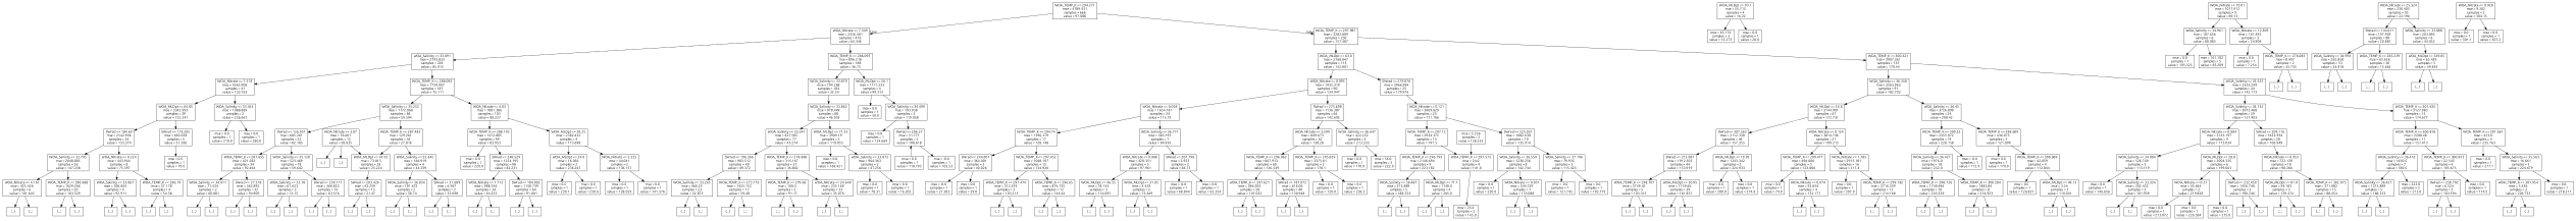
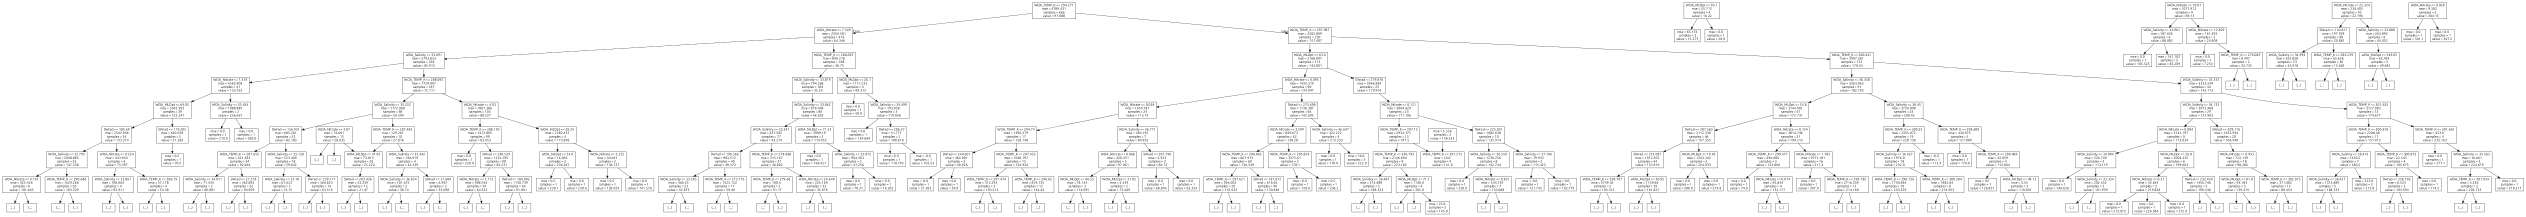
  digraph {
    fontname=Ubuntu
    node [fontname=Ubuntu shape=box]
    edge [fontname=Ubuntu]
    n1 [label="WOA_TEMP_K <= 294.271\nmse = 4789.431\nsamples = 666\nvalue = 97.088"]
    n2 [label="WOA_Nitrate <= 7.549\nmse = 2556.581\nsamples = 416\nvalue = 64.346"]
    n3 [label="WOA_TEMP_K <= 297.987\nmse = 3282.809\nsamples = 250\nvalue = 157.487"]
    n4 [label="WOA_Salinity <= 33.691\nmse = 2793.833\nsamples = 228\nvalue = 85.915"]
    n5 [label="WOA_TEMP_K <= 286.095\nmse = 896.218\nsamples = 188\nvalue = 36.75"]
    n6 [label="WOA_MLDpt <= 63.0\nmse = 2168.847\nsamples = 115\nvalue = 142.801"]
    n7 [label="WOA_TEMP_K <= 300.621\nmse = 3907.361\nsamples = 135\nvalue = 170.44"]
    n8 [label="WOA_Nitrate <= 7.518\nmse = 4565.908\nsamples = 41\nvalue = 133.763"]
    n9 [label="WOA_TEMP_K <= 288.092\nmse = 1759.997\nsamples = 187\nvalue = 75.111"]
    n10 [label="WOA_Salinity <= 33.879\nmse = 794.268\nsamples = 184\nvalue = 35.24"]
    n11 [label="WOA_MLDpt <= 26.1\nmse = 1111.233\nsamples = 4\nvalue = 99.313"]
    n12 [label="WOA_MLDpt <= 64.05\nmse = 3342.993\nsamples = 39\nvalue = 122.241"]
    n13 [label="WOA_Salinity <= 33.424\nmse = 1088.889\nsamples = 2\nvalue = 256.667"]
    n14 [label="WOA_Salinity <= 35.252\nmse = 1172.068\nsamples = 84\nvalue = 59.594"]
    n15 [label="WOA_Nitrate <= 4.03\nmse = 1881.386\nsamples = 103\nvalue = 88.227"]
    n16 [label="SWrad <= 184.69\nmse = 2542.946\nsamples = 34\nvalue = 133.374"]
    n17 [label="SWrad <= 119.205\nmse = 630.058\nsamples = 5\nvalue = 31.586"]
    n18 [label="mse = 0.0\nsamples = 1\nvalue = 210.0"]
    n19 [label="mse = 0.0\nsamples = 1\nvalue = 280.0"]
    n20 [label="WOA_Salinity <= 32.795\nmse = 2048.885\nsamples = 26\nvalue = 147.238"]
    n21 [label="WOA_Nitrate <= 0.224\nmse = 443.944\nsamples = 8\nvalue = 75.397"]
    n22 [label="mse = 0.0\nsamples = 1\nvalue = 70.0"]
    n23 [label="WOA_TEMP_K <= 290.688\nmse = 1629.266\nsamples = 20\nvalue = 163.329"]
    n24 [label="WOA_Nitrate <= 4.167\nmse = 425.426\nsamples = 6\nvalue = 101.645"]
    n25 [label="WOA_TEMP_K <= 286.19\nmse = 37.178\nsamples = 4\nvalue = 54.38"]
    n26 [label="WOA_Salinity <= 33.067\nmse = 108.064\nsamples = 4\nvalue = 92.911"]
    n27 [label="(...)"]
    n28 [label="(...)"]
    n29 [label="(...)"]
    n30 [label="(...)"]
    n31 [label="(...)"]
    n32 [label="(...)"]
    n33 [label="(...)"]
    n34 [label="(...)"]
    n35 [label="WOA_MLDpt <= 93.1\nmse = 55.713\nsamples = 4\nvalue = 16.22"]
    n36 [label="mse = 65.176\nsamples = 3\nvalue = 15.275"]
    n37 [label="mse = 0.0\nsamples = 1\nvalue = 20.0"]
    n38 [label="SWrad <= 126.931\nmse = 685.261\nsamples = 52\nvalue = 82.183"]
    n39 [label="WOA_TEMP_K <= 287.483\nmse = 129.261\nsamples = 32\nvalue = 27.816"]
    n40 [label="WOA_TEMP_K <= 288.192\nmse = 1472.805\nsamples = 99\nvalue = 83.953"]
    n41 [label="WOA_MLDpt <= 29.25\nmse = 2382.435\nsamples = 4\nvalue = 173.698"]
    n42 [label="WOA_TEMP_K <= 287.655\nmse = 421.583\nsamples = 34\nvalue = 92.464"]
    n43 [label="WOA_Salinity <= 35.128\nmse = 523.469\nsamples = 18\nvalue = 59.642"]
    n44 [label="WOA_MLDpt <= 47.05\nmse = 73.813\nsamples = 28\nvalue = 25.224"]
    n45 [label="WOA_Salinity <= 35.642\nmse = 166.919\nsamples = 4\nvalue = 44.339"]
    n46 [label="SWrad <= 27.518\nmse = 362.892\nsamples = 32\nvalue = 94.909"]
    n47 [label="WOA_Salinity <= 34.011\nmse = 71.434\nsamples = 2\nvalue = 60.081"]
    n48 [label="SWrad <= 239.117\nmse = 366.823\nsamples = 16\nvalue = 63.516"]
    n49 [label="WOA_Salinity <= 35.18\nmse = 61.623\nsamples = 2\nvalue = 13.15"]
    n50 [label="(...)"]
    n51 [label="(...)"]
    n52 [label="(...)"]
    n53 [label="(...)"]
    n54 [label="(...)"]
    n55 [label="(...)"]
    n56 [label="(...)"]
    n57 [label="(...)"]
    n58 [label="SWrad <= 203.426\nmse = 43.259\nsamples = 15\nvalue = 21.47"]
    n59 [label="SWrad <= 51.689\nmse = 6.967\nsamples = 2\nvalue = 35.698"]
    n60 [label="WOA_Salinity <= 36.834\nmse = 101.672\nsamples = 2\nvalue = 58.74"]
    n61 [label="WOA_Nitrate <= 3.07\nmse = 76.601\nsamples = 13\nvalue = 28.835"]
    n62 [label="(...)"]
    n63 [label="(...)"]
    n64 [label="(...)"]
    n65 [label="(...)"]
    n66 [label="(...)"]
    n67 [label="(...)"]
    n68 [label="(...)"]
    n69 [label="(...)"]
    n70 [label="mse = 0.0\nsamples = 1\nvalue = 220.0"]
    n71 [label="SWrad <= 240.529\nmse = 1254.195\nsamples = 98\nvalue = 82.231"]
    n72 [label="WOA_MLDpt <= 24.0\nmse = 16.056\nsamples = 2\nvalue = 236.267"]
    n73 [label="WOA_Nitrate <= 5.225\nmse = 44.041\nsamples = 2\nvalue = 136.157"]
    n74 [label="SWrad <= 104.002\nmse = 1150.739\nsamples = 64\nvalue = 91.001"]
    n75 [label="WOA_Nitrate <= 1.712\nmse = 988.764\nsamples = 34\nvalue = 64.355"]
    n76 [label="(...)"]
    n77 [label="(...)"]
    n78 [label="(...)"]
    n79 [label="(...)"]
    n80 [label="mse = 0.0\nsamples = 1\nvalue = 230.6"]
    n81 [label="mse = 0.0\nsamples = 1\nvalue = 239.1"]
    n82 [label="mse = 0.0\nsamples = 1\nvalue = 141.576"]
    n83 [label="mse = 0.0\nsamples = 1\nvalue = 128.029"]
    n84 [label="WOA_Salinity <= 33.862\nmse = 978.449\nsamples = 80\nvalue = 46.033"]
    n85 [label="mse = 0.0\nsamples = 1\nvalue = 50.0"]
    n86 [label="WOA_Salinity <= 34.499\nmse = 193.938\nsamples = 3\nvalue = 119.038"]
    n87 [label="WOA_Salinity <= 33.547\nmse = 657.585\nsamples = 77\nvalue = 43.274"]
    n88 [label="WOA_MLDpt <= 71.55\nmse = 3909.19\nsamples = 3\nvalue = 119.955"]
    n89 [label="SWrad <= 196.366\nmse = 903.512\nsamples = 40\nvalue = 49.372"]
    n90 [label="WOA_TEMP_K <= 278.868\nmse = 315.167\nsamples = 37\nvalue = 36.802"]
    n91 [label="mse = 0.0\nsamples = 1\nvalue = 168.421"]
    n92 [label="WOA_Salinity <= 33.872\nmse = 964.363\nsamples = 2\nvalue = 47.256"]
    n93 [label="WOA_TEMP_K <= 273.176\nmse = 1425.152\nsamples = 17\nvalue = 59.48"]
    n94 [label="WOA_Salinity <= 33.265\nmse = 460.25\nsamples = 23\nvalue = 42.873"]
    n95 [label="WOA_Nitrate <= 24.649\nmse = 225.169\nsamples = 35\nvalue = 35.076"]
    n96 [label="WOA_TEMP_K <= 279.68\nmse = 100.4\nsamples = 2\nvalue = 91.17"]
    n97 [label="(...)"]
    n98 [label="(...)"]
    n99 [label="(...)"]
    n100 [label="(...)"]
    n101 [label="(...)"]
    n102 [label="(...)"]
    n103 [label="(...)"]
    n104 [label="(...)"]
    n105 [label="mse = 0.0\nsamples = 1\nvalue = 16.202"]
    n106 [label="mse = 0.0\nsamples = 1\nvalue = 78.31"]
    n107 [label="WOA_Nitrate <= 10.01\nmse = 1017.912\nsamples = 9\nvalue = 69.13"]
    n108 [label="WOA_Salinity <= 34.961\nmse = 187.636\nsamples = 6\nvalue = 88.083"]
    n109 [label="WOA_Nitrate <= 12.309\nmse = 161.492\nsamples = 3\nvalue = 24.908"]
    n110 [label="WOA_Nitrate <= 25.324\nmse = 230.405\nsamples = 95\nvalue = 22.196"]
    n111 [label="SWrad <= 144.611\nmse = 197.929\nsamples = 89\nvalue = 20.881"]
    n112 [label="WOA_Salinity <= 33.888\nmse = 263.892\nsamples = 6\nvalue = 44.052"]
    n113 [label="mse = 0.0\nsamples = 1\nvalue = 105.325"]
    n114 [label="mse = 161.102\nsamples = 5\nvalue = 85.209"]
    n115 [label="mse = 0.0\nsamples = 1\nvalue = 7.254"]
    n116 [label="WOA_TEMP_K <= 276.085\nmse = 8.497\nsamples = 2\nvalue = 33.735"]
    n117 [label="(...)"]
    n118 [label="(...)"]
    n119 [label="WOA_Salinity <= 34.994\nmse = 262.858\nsamples = 53\nvalue = 24.918"]
    n120 [label="WOA_TEMP_K <= 285.239\nmse = 65.656\nsamples = 36\nvalue = 15.662"]
    n121 [label="WOA_MLDpt <= 549.05\nmse = 65.459\nsamples = 5\nvalue = 49.485"]
    n122 [label="(...)"]
    n123 [label="(...)"]
    n124 [label="(...)"]
    n125 [label="(...)"]
    n126 [label="(...)"]
    n127 [label="(...)"]
    n128 [label="mse = 0.0\nsamples = 1\nvalue = 134.669"]
    n129 [label="SWrad <= 206.27\nmse = 51.771\nsamples = 2\nvalue = 108.618"]
    n130 [label="mse = 0.0\nsamples = 1\nvalue = 118.793"]
    n131 [label="mse = -0.0\nsamples = 1\nvalue = 103.53"]
    n132 [label="WOA_Nitrate <= 0.095\nmse = 1435.319\nsamples = 90\nvalue = 134.947"]
    n133 [label="SWrad <= 279.876\nmse = 3966.984\nsamples = 25\nvalue = 179.976"]
    n134 [label="WOA_Salinity <= 36.358\nmse = 3563.963\nsamples = 91\nvalue = 182.703"]
    n135 [label="WOA_Salinity <= 35.355\nmse = 3553.249\nsamples = 44\nvalue = 142.173"]
    n136 [label="WOA_Nitrate <= 0.058\nmse = 1654.181\nsamples = 24\nvalue = 115.19"]
    n137 [label="SWrad <= 275.698\nmse = 1136.387\nsamples = 66\nvalue = 142.695"]
    n138 [label="WOA_Nitrate <= 0.121\nmse = 3069.629\nsamples = 23\nvalue = 171.106"]
    n139 [label="WOA_TEMP_K <= 294.74\nmse = 1596.379\nsamples = 17\nvalue = 128.148"]
    n140 [label="WOA_Salinity <= 36.771\nmse = 483.195\nsamples = 7\nvalue = 84.956"]
    n141 [label="WOA_Nitrate <= 3.599\nmse = 849.673\nsamples = 62\nvalue = 138.28"]
    n142 [label="WOA_Salinity <= 36.647\nmse = 422.222\nsamples = 4\nvalue = 213.333"]
    n143 [label="SWrad <= 244.601\nmse = 364.001\nsamples = 2\nvalue = 40.026"]
    n144 [label="WOA_TEMP_K <= 297.452\nmse = 1048.197\nsamples = 15\nvalue = 134.926"]
    n145 [label="WOA_Nitrate <= 0.068\nmse = 420.351\nsamples = 5\nvalue = 97.961"]
    n146 [label="SWrad <= 207.796\nmse = 2.923\nsamples = 2\nvalue = 66.75"]
    n147 [label="mse = 0.0\nsamples = 1\nvalue = 59.0"]
    n148 [label="mse = -0.0\nsamples = 1\nvalue = 21.053"]
    n149 [label="WOA_TEMP_K <= 296.65\nmse = 876.735\nsamples = 12\nvalue = 144.44"]
    n150 [label="WOA_TEMP_K <= 297.474\nmse = 312.293\nsamples = 3\nvalue = 103.213"]
    n151 [label="(...)"]
    n152 [label="(...)"]
    n153 [label="(...)"]
    n154 [label="(...)"]
    n155 [label="WOA_MLDpt <= 31.05\nmse = 5.439\nsamples = 2\nvalue = 75.649"]
    n156 [label="WOA_MLDpt <= 46.55\nmse = 78.143\nsamples = 3\nvalue = 114.695"]
    n157 [label="mse = 0.0\nsamples = 1\nvalue = 65.354"]
    n158 [label="mse = -0.0\nsamples = 1\nvalue = 68.844"]
    n159 [label="(...)"]
    n160 [label="(...)"]
    n161 [label="(...)"]
    n162 [label="(...)"]
    n163 [label="WOA_TEMP_K <= 296.962\nmse = 667.913\nsamples = 60\nvalue = 136.549"]
    n164 [label="WOA_TEMP_K <= 295.829\nmse = 3375.61\nsamples = 2\nvalue = 178.1"]
    n165 [label="mse = 0.0\nsamples = 1\nvalue = 170.0"]
    n166 [label="mse = 56.0\nsamples = 3\nvalue = 222.0"]
    n167 [label="SWrad <= 187.072\nmse = 616.06\nsamples = 40\nvalue = 130.948"]
    n168 [label="WOA_TEMP_K <= 297.621\nmse = 596.005\nsamples = 20\nvalue = 147.052"]
    n169 [label="mse = 0.0\nsamples = 1\nvalue = 236.2"]
    n170 [label="mse = 0.0\nsamples = 1\nvalue = 120.0"]
    n171 [label="(...)"]
    n172 [label="(...)"]
    n173 [label="(...)"]
    n174 [label="(...)"]
    n175 [label="WOA_TEMP_K <= 297.12\nmse = 2934.375\nsamples = 13\nvalue = 197.5"]
    n176 [label="SWrad <= 225.031\nmse = 1082.638\nsamples = 10\nvalue = 135.914"]
    n177 [label="WOA_Nitrate <= 0.928\nmse = 9.302\nsamples = 2\nvalue = 304.15"]
    n178 [label="mse = 0.0\nsamples = 1\nvalue = 301.1"]
    n179 [label="mse = 0.0\nsamples = 1\nvalue = 307.2"]
    n180 [label="WOA_TEMP_K <= 296.793\nmse = 2146.694\nsamples = 9\nvalue = 223.182"]
    n181 [label="WOA_TEMP_K <= 297.572\nmse = 24.0\nsamples = 4\nvalue = 141.0"]
    n182 [label="WOA_Salinity <= 36.559\nmse = 1230.256\nsamples = 8\nvalue = 142.744"]
    n183 [label="WOA_Salinity <= 37.196\nmse = 79.935\nsamples = 2\nvalue = 115.423"]
    n184 [label="WOA_Salinity <= 36.487\nmse = 313.889\nsamples = 5\nvalue = 188.333"]
    n185 [label="WOA_MLDpt <= 71.1\nmse = 1140.0\nsamples = 4\nvalue = 265.0"]
    n186 [label="mse = 25.0\nsamples = 2\nvalue = 145.0"]
    n187 [label="(...)"]
    n188 [label="(...)"]
    n189 [label="(...)"]
    n190 [label="(...)"]
    n191 [label="mse = 5.556\nsamples = 2\nvalue = 138.333"]
    n192 [label="WOA_Nitrate <= 0.301\nmse = 544.729\nsamples = 7\nvalue = 133.088"]
    n193 [label="mse = 0.0\nsamples = 1\nvalue = 220.0"]
    n194 [label="mse = 0.0\nsamples = 1\nvalue = 102.779"]
    n195 [label="mse = -0.0\nsamples = 1\nvalue = 121.745"]
    n196 [label="(...)"]
    n197 [label="(...)"]
    n198 [label="WOA_MLDpt <= 54.8\nmse = 3144.901\nsamples = 67\nvalue = 172.731"]
    n199 [label="WOA_Salinity <= 36.45\nmse = 3726.899\nsamples = 24\nvalue = 208.42"]
    n200 [label="WOA_Salinity <= 34.132\nmse = 3072.468\nsamples = 29\nvalue = 127.903"]
    n201 [label="WOA_TEMP_K <= 301.635\nmse = 3127.983\nsamples = 15\nvalue = 174.677"]
    n202 [label="SWrad <= 307.363\nmse = 2112.338\nsamples = 46\nvalue = 157.355"]
    n203 [label="WOA_Nitrate <= 0.124\nmse = 3814.746\nsamples = 21\nvalue = 199.213"]
    n204 [label="WOA_TEMP_K <= 300.35\nmse = 2355.072\nsamples = 19\nvalue = 228.158"]
    n205 [label="WOA_TEMP_K <= 298.609\nmse = 436.075\nsamples = 5\nvalue = 121.009"]
    n206 [label="SWrad <= 275.081\nmse = 1912.505\nsamples = 44\nvalue = 153.919"]
    n207 [label="WOA_MLDpt <= 19.95\nmse = 1243.342\nsamples = 2\nvalue = 224.933"]
    n208 [label="WOA_TEMP_K <= 299.477\nmse = 494.006\nsamples = 5\nvalue = 123.866"]
    n209 [label="WOA_Nitrate <= 1.785\nmse = 2915.181\nsamples = 16\nvalue = 217.4"]
    n210 [label="WOA_MLDpt <= 30.95\nmse = 1159.66\nsamples = 39\nvalue = 161.857"]
    n211 [label="WOA_TEMP_K <= 298.707\nmse = 3749.42\nsamples = 5\nvalue = 103.315"]
    n212 [label="mse = 0.0\nsamples = 1\nvalue = 274.8"]
    n213 [label="mse = 0.0\nsamples = 1\nvalue = 200.0"]
    n214 [label="(...)"]
    n215 [label="(...)"]
    n216 [label="(...)"]
    n217 [label="(...)"]
    n218 [label="WOA_Nitrate <= 0.074\nmse = 92.834\nsamples = 4\nvalue = 132.177"]
    n219 [label="mse = 0.0\nsamples = 1\nvalue = 74.0"]
    n220 [label="WOA_TEMP_K <= 299.182\nmse = 2716.339\nsamples = 15\nvalue = 214.168"]
    n221 [label="mse = 0.0\nsamples = 1\nvalue = 307.9"]
    n222 [label="(...)"]
    n223 [label="(...)"]
    n224 [label="(...)"]
    n225 [label="(...)"]
    n226 [label="WOA_Salinity <= 36.427\nmse = 1976.0\nsamples = 18\nvalue = 232.0"]
    n227 [label="mse = -0.0\nsamples = 1\nvalue = 112.9"]
    n228 [label="mse = 0.0\nsamples = 1\nvalue = 170.0"]
    n229 [label="WOA_TEMP_K <= 300.069\nmse = 42.059\nsamples = 4\nvalue = 112.844"]
    n230 [label="WOA_TEMP_K <= 300.284\nmse = 1882.84\nsamples = 8\nvalue = 216.923"]
    n231 [label="WOA_TEMP_K <= 298.726\nmse = 1740.484\nsamples = 10\nvalue = 243.529"]
    n232 [label="(...)"]
    n233 [label="(...)"]
    n234 [label="(...)"]
    n235 [label="(...)"]
    n236 [label="WOA_MLDpt <= 49.15\nmse = 3.34\nsamples = 3\nvalue = 110.041"]
    n237 [label="mse = 0.0\nsamples = 1\nvalue = 126.857"]
    n238 [label="(...)"]
    n239 [label="(...)"]
    n240 [label="WOA_Nitrate <= 0.084\nmse = 3145.197\nsamples = 9\nvalue = 173.034"]
    n241 [label="SWrad <= 209.116\nmse = 1653.954\nsamples = 20\nvalue = 106.949"]
    n242 [label="WOA_TEMP_K <= 300.818\nmse = 2208.48\nsamples = 11\nvalue = 151.413"]
    n243 [label="WOA_TEMP_K <= 301.661\nmse = 453.0\nsamples = 4\nvalue = 235.163"]
    n244 [label="WOA_Salinity <= 34.004\nmse = 526.749\nsamples = 3\nvalue = 113.119"]
    n245 [label="WOA_MLDpt <= 26.8\nmse = 2004.335\nsamples = 6\nvalue = 199.663"]
    n246 [label="WOA_Nitrate <= 0.953\nmse = 722.139\nsamples = 18\nvalue = 98.266"]
    n247 [label="WOA_Salinity <= 33.334\nmse = 202.432\nsamples = 2\nvalue = 101.939"]
    n248 [label="mse = 0.0\nsamples = 1\nvalue = 146.656"]
    n249 [label="mse = 0.0\nsamples = 1\nvalue = 275.0"]
    n250 [label="SWrad <= 232.459\nmse = 1456.746\nsamples = 5\nvalue = 190.246"]
    n251 [label="WOA_Nitrate <= 0.27\nmse = 45.644\nsamples = 2\nvalue = 219.828"]
    n252 [label="(...)"]
    n253 [label="(...)"]
    n254 [label="(...)"]
    n255 [label="(...)"]
    n256 [label="mse = 0.0\nsamples = 1\nvalue = 226.584"]
    n257 [label="mse = 0.0\nsamples = 1\nvalue = 213.072"]
    n258 [label="WOA_TEMP_K <= 302.075\nmse = 371.082\nsamples = 15\nvalue = 88.454"]
    n259 [label="WOA_MLDpt <= 81.0\nmse = 94.183\nsamples = 3\nvalue = 139.474"]
    n260 [label="(...)"]
    n261 [label="(...)"]
    n262 [label="(...)"]
    n263 [label="(...)"]
    n264 [label="WOA_Salinity <= 36.416\nmse = 1450.0\nsamples = 7\nvalue = 180.0"]
    n265 [label="WOA_TEMP_K <= 300.872\nmse = 22.545\nsamples = 4\nvalue = 105.675"]
    n266 [label="mse = 0.0\nsamples = 1\nvalue = 277.1"]
    n267 [label="WOA_Salinity <= 35.563\nmse = 16.661\nsamples = 3\nvalue = 224.679"]
    n268 [label="mse = 225.0\nsamples = 2\nvalue = 215.0"]
    n269 [label="WOA_Salinity <= 36.427\nmse = 1313.889\nsamples = 5\nvalue = 168.333"]
    n270 [label="mse = 0.0\nsamples = 1\nvalue = 114.0"]
    n271 [label="SWrad <= 258.702\nmse = 6.524\nsamples = 3\nvalue = 103.594"]
    n272 [label="(...)"]
    n273 [label="(...)"]
    n274 [label="(...)"]
    n275 [label="(...)"]
    n276 [label="mse = 0.0\nsamples = 1\nvalue = 218.517"]
    n277 [label="WOA_TEMP_K <= 301.954\nmse = 5.336\nsamples = 2\nvalue = 226.733"]
    n278 [label="(...)"]
    n279 [label="(...)"]
    n1 -> n2 [headlabel=True labelangle=45 labeldistance=2.5]
    n1 -> n3 [headlabel=False labelangle=-45 labeldistance=2.5]
    n2 -> n4
    n2 -> n5
    n3 -> n6
    n3 -> n7
    n4 -> n8
    n4 -> n9
    n5 -> n10
    n5 -> n11
    n6 -> n132
    n6 -> n133
    n7 -> n134
    n7 -> n135
    n8 -> n12
    n8 -> n13
    n9 -> n14
    n9 -> n15
    n10 -> n84
    n11 -> n85
    n11 -> n86
    n12 -> n16
    n12 -> n17
    n13 -> n18
    n13 -> n19
    n14 -> n38
    n14 -> n39
    n15 -> n40
    n15 -> n41
    n16 -> n20
    n16 -> n21
    n17 -> n22
    n20 -> n23
    n20 -> n24
    n21 -> n25
    n21 -> n26
    n23 -> n27
    n23 -> n28
    n24 -> n29
    n24 -> n30
    n25 -> n31
    n25 -> n32
    n26 -> n33
    n26 -> n34
    n35 -> n36
    n35 -> n37
    n38 -> n42
    n38 -> n43
    n39 -> n44
    n39 -> n45
    n40 -> n70
    n40 -> n71
    n41 -> n72
    n41 -> n73
    n42 -> n46
    n42 -> n47
    n43 -> n48
    n43 -> n49
    n44 -> n58
    n45 -> n59
    n45 -> n60
    n46 -> n50
    n46 -> n51
    n47 -> n52
    n47 -> n53
    n48 -> n54
    n48 -> n55
    n49 -> n56
    n49 -> n57
    n58 -> n64
    n58 -> n65
    n59 -> n66
    n59 -> n67
    n60 -> n68
    n60 -> n69
    n61 -> n44
    n61 -> n62
    n61 -> n63
    n71 -> n74
    n71 -> n75
    n72 -> n80
    n72 -> n81
    n73 -> n82
    n73 -> n83
    n74 -> n76
    n74 -> n77
    n75 -> n78
    n75 -> n79
    n84 -> n87
    n84 -> n88
    n86 -> n128
    n86 -> n129
    n87 -> n89
    n87 -> n90
    n88 -> n91
    n88 -> n92
    n89 -> n93
    n89 -> n94
    n90 -> n95
    n90 -> n96
    n92 -> n105
    n92 -> n106
    n93 -> n97
    n93 -> n98
    n94 -> n99
    n94 -> n100
    n95 -> n101
    n95 -> n102
    n96 -> n103
    n96 -> n104
    n107 -> n108
    n107 -> n109
    n108 -> n113
    n108 -> n114
    n109 -> n115
    n109 -> n116
    n110 -> n111
    n110 -> n112
    n111 -> n119
    n111 -> n120
    n112 -> n121
    n116 -> n117
    n116 -> n118
    n119 -> n122
    n119 -> n123
    n120 -> n124
    n120 -> n125
    n121 -> n126
    n121 -> n127
-   n130 -> n129
+   n129 -> n130
    n129 -> n131
    n132 -> n136
    n132 -> n137
    n133 -> n138
    n134 -> n198
    n134 -> n199
    n135 -> n200
    n135 -> n201
    n136 -> n139
    n136 -> n140
    n137 -> n141
    n137 -> n142
    n138 -> n175
    n138 -> n176
    n139 -> n143
    n139 -> n144
    n140 -> n145
    n140 -> n146
    n141 -> n163
    n141 -> n164
    n142 -> n165
    n142 -> n166
    n143 -> n147
    n143 -> n148
    n144 -> n149
    n144 -> n150
    n145 -> n155
    n145 -> n156
    n146 -> n157
    n146 -> n158
    n149 -> n151
    n149 -> n152
    n150 -> n153
    n150 -> n154
    n155 -> n159
    n155 -> n160
    n156 -> n161
    n156 -> n162
    n163 -> n167
    n163 -> n168
    n164 -> n169
    n164 -> n170
    n167 -> n171
    n167 -> n172
    n168 -> n173
    n168 -> n174
    n175 -> n180
    n175 -> n181
    n176 -> n182
    n176 -> n183
    n177 -> n178
    n177 -> n179
    n180 -> n184
    n180 -> n185
-   n181 -> n186
+   n185 -> n186
    n182 -> n192
    n182 -> n193
    n183 -> n194
    n183 -> n195
    n184 -> n187
    n184 -> n188
    n185 -> n189
    n185 -> n190
    n191 -> n181
    n192 -> n196
    n192 -> n197
    n198 -> n202
    n198 -> n203
    n199 -> n204
    n199 -> n205
    n200 -> n240
    n200 -> n241
    n201 -> n242
    n201 -> n243
    n202 -> n206
    n202 -> n207
    n203 -> n208
    n203 -> n209
    n204 -> n226
    n204 -> n227
    n205 -> n228
    n205 -> n229
    n206 -> n210
    n206 -> n211
    n207 -> n212
    n207 -> n213
    n208 -> n218
    n208 -> n219
    n209 -> n220
    n209 -> n221
    n210 -> n214
    n210 -> n215
    n211 -> n216
    n211 -> n217
    n218 -> n222
    n218 -> n223
    n220 -> n224
    n220 -> n225
    n226 -> n230
    n226 -> n231
    n229 -> n236
    n229 -> n237
    n230 -> n232
    n230 -> n233
    n231 -> n234
    n231 -> n235
    n236 -> n238
    n236 -> n239
    n240 -> n244
    n240 -> n245
    n241 -> n246
    n242 -> n264
    n242 -> n265
    n243 -> n266
    n243 -> n267
    n244 -> n247
    n244 -> n248
-   n245 -> n249
+   n251 -> n249
    n245 -> n250
    n245 -> n251
    n246 -> n258
    n246 -> n259
    n247 -> n252
    n247 -> n253
    n250 -> n254
    n250 -> n255
    n251 -> n256
    n251 -> n257
    n258 -> n260
    n258 -> n261
    n259 -> n262
    n259 -> n263
    n264 -> n268
    n264 -> n269
    n265 -> n270
    n265 -> n271
    n267 -> n276
    n267 -> n277
    n269 -> n272
    n269 -> n273
    n271 -> n274
    n271 -> n275
    n277 -> n278
    n277 -> n279
  }
